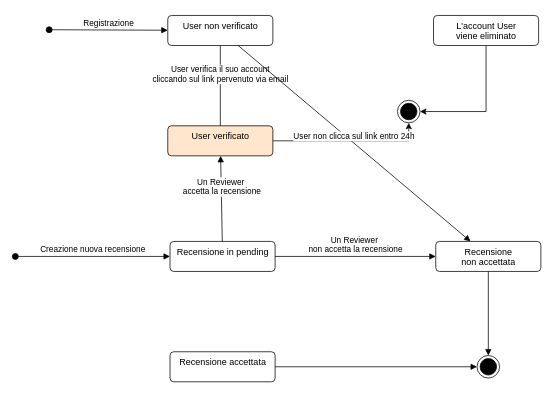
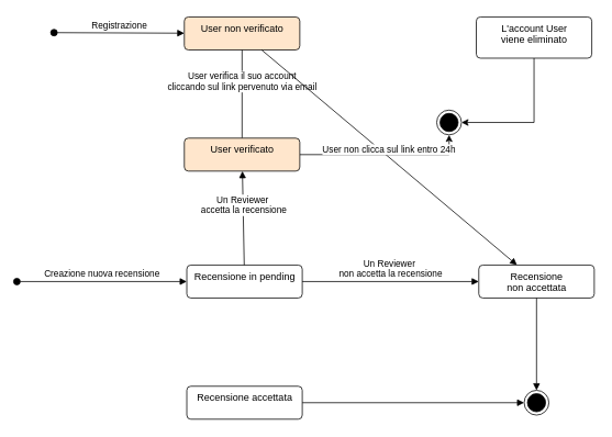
  <mxCell id="0" />
  <mxCell id="1" parent="0" />
  <mxCell id="2" value="Registrazione" style="html=1;verticalAlign=bottom;startArrow=oval;startFill=1;endArrow=block;startSize=8;" parent="1" target="3" edge="1"><mxGeometry width="60" relative="1" as="geometry"><mxPoint x="65" y="39" as="sourcePoint" /><mxPoint x="125" y="39" as="targetPoint" /></mxGeometry></mxCell>
- <mxCell id="3" value="User non verificato" style="html=1;align=center;verticalAlign=top;rounded=1;absoluteArcSize=1;arcSize=10;dashed=0;" parent="1" vertex="1"><mxGeometry x="223" y="20" width="140" height="40" as="geometry" /></mxCell>
+ <mxCell id="3" value="User non verificato" style="html=1;align=center;verticalAlign=top;rounded=1;absoluteArcSize=1;arcSize=10;dashed=0;fillColor=#ffe6cc;" parent="1" vertex="1"><mxGeometry x="223" y="20" width="140" height="40" as="geometry" /></mxCell>
  <mxCell id="4" value="User verifica il suo account&lt;br&gt;cliccando sul link pervenuto via email" style="html=1;verticalAlign=bottom;endArrow=none;entryX=0.5;entryY=0;entryDx=0;entryDy=0;" parent="1" source="3" target="6" edge="1"><mxGeometry width="80" relative="1" as="geometry"><mxPoint x="299" y="-6" as="sourcePoint" /><mxPoint x="293" y="152" as="targetPoint" /></mxGeometry></mxCell>
  <mxCell id="5" style="edgeStyle=orthogonalEdgeStyle;rounded=0;orthogonalLoop=1;jettySize=auto;html=1;entryX=0.5;entryY=1;entryDx=0;entryDy=0;" parent="1" source="6" target="10" edge="1"><mxGeometry relative="1" as="geometry" /></mxCell>
  <mxCell id="6" value="User verificato" style="html=1;align=center;verticalAlign=top;rounded=1;absoluteArcSize=1;arcSize=10;dashed=0;fillColor=#ffe6cc;" parent="1" vertex="1"><mxGeometry x="223" y="167" width="140" height="40" as="geometry" /></mxCell>
  <mxCell id="7" value="User non clicca sul link entro 24h" style="html=1;verticalAlign=bottom;endArrow=block;" parent="1" source="3" target="15" edge="1"><mxGeometry width="80" relative="1" as="geometry"><mxPoint x="303" y="70" as="sourcePoint" /><mxPoint x="561" y="40" as="targetPoint" /></mxGeometry></mxCell>
  <mxCell id="8" style="edgeStyle=orthogonalEdgeStyle;rounded=0;orthogonalLoop=1;jettySize=auto;html=1;" parent="1" source="9" target="10" edge="1"><mxGeometry relative="1" as="geometry"><Array as="points"><mxPoint x="647" y="148" /></Array></mxGeometry></mxCell>
- <mxCell id="9" value="L'account User &lt;br&gt;viene eliminato" style="html=1;align=center;verticalAlign=top;rounded=1;absoluteArcSize=1;arcSize=10;dashed=0;" parent="1" vertex="1"><mxGeometry x="577" y="20" width="140" height="40" as="geometry" /></mxCell>
+ <mxCell id="9" value="L'account User &lt;br&gt;viene eliminato" style="html=1;align=center;verticalAlign=top;rounded=1;absoluteArcSize=1;arcSize=10;dashed=0;" parent="1" vertex="1"><mxGeometry x="577" y="20" width="140" height="50" as="geometry" /></mxCell>
  <mxCell id="10" value="" style="ellipse;html=1;shape=endState;fillColor=#000000;strokeColor=#000000;" parent="1" vertex="1"><mxGeometry x="529" y="133" width="30" height="30" as="geometry" /></mxCell>
  <mxCell id="11" value="Creazione nuova recensione" style="html=1;verticalAlign=bottom;startArrow=oval;startFill=1;endArrow=block;startSize=8;" parent="1" target="12" edge="1"><mxGeometry width="60" relative="1" as="geometry"><mxPoint x="20" y="341" as="sourcePoint" /><mxPoint x="128" y="340" as="targetPoint" /></mxGeometry></mxCell>
  <mxCell id="12" value="Recensione in pending" style="html=1;align=center;verticalAlign=top;rounded=1;absoluteArcSize=1;arcSize=10;dashed=0;" parent="1" vertex="1"><mxGeometry x="226" y="321" width="140" height="40" as="geometry" /></mxCell>
  <mxCell id="13" value="Un Reviewer&amp;nbsp;&lt;br&gt;accetta la recensione" style="html=1;verticalAlign=bottom;endArrow=block;" parent="1" source="12" target="6" edge="1"><mxGeometry width="80" relative="1" as="geometry"><mxPoint x="302" y="295" as="sourcePoint" /><mxPoint x="296" y="453" as="targetPoint" /></mxGeometry></mxCell>
  <mxCell id="14" value="Recensione accettata" style="html=1;align=center;verticalAlign=top;rounded=1;absoluteArcSize=1;arcSize=10;dashed=0;" parent="1" vertex="1"><mxGeometry x="226" y="468" width="140" height="40" as="geometry" /></mxCell>
  <mxCell id="15" value="Recensione &lt;br&gt;non accettata" style="html=1;align=center;verticalAlign=top;rounded=1;absoluteArcSize=1;arcSize=10;dashed=0;" parent="1" vertex="1"><mxGeometry x="580" y="321" width="140" height="40" as="geometry" /></mxCell>
  <mxCell id="16" value="" style="ellipse;html=1;shape=endState;fillColor=#000000;strokeColor=#000000;" parent="1" vertex="1"><mxGeometry x="635" y="473" width="30" height="30" as="geometry" /></mxCell>
  <mxCell id="17" value="Un Reviewer&amp;nbsp;&lt;br&gt;non accetta la recensione" style="html=1;verticalAlign=bottom;endArrow=block;" parent="1" source="12" target="15" edge="1"><mxGeometry width="80" relative="1" as="geometry"><mxPoint x="306" y="371" as="sourcePoint" /><mxPoint x="306" y="478" as="targetPoint" /></mxGeometry></mxCell>
  <mxCell id="18" value="" style="html=1;verticalAlign=bottom;endArrow=block;" parent="1" source="14" target="16" edge="1"><mxGeometry width="80" relative="1" as="geometry"><mxPoint x="376" y="351" as="sourcePoint" /><mxPoint x="590" y="351" as="targetPoint" /></mxGeometry></mxCell>
  <mxCell id="19" value="" style="html=1;verticalAlign=bottom;endArrow=block;" parent="1" source="15" target="16" edge="1"><mxGeometry x="-0.036" width="80" relative="1" as="geometry"><mxPoint x="476" y="413" as="sourcePoint" /><mxPoint x="690" y="413" as="targetPoint" /><mxPoint as="offset" /></mxGeometry></mxCell>
